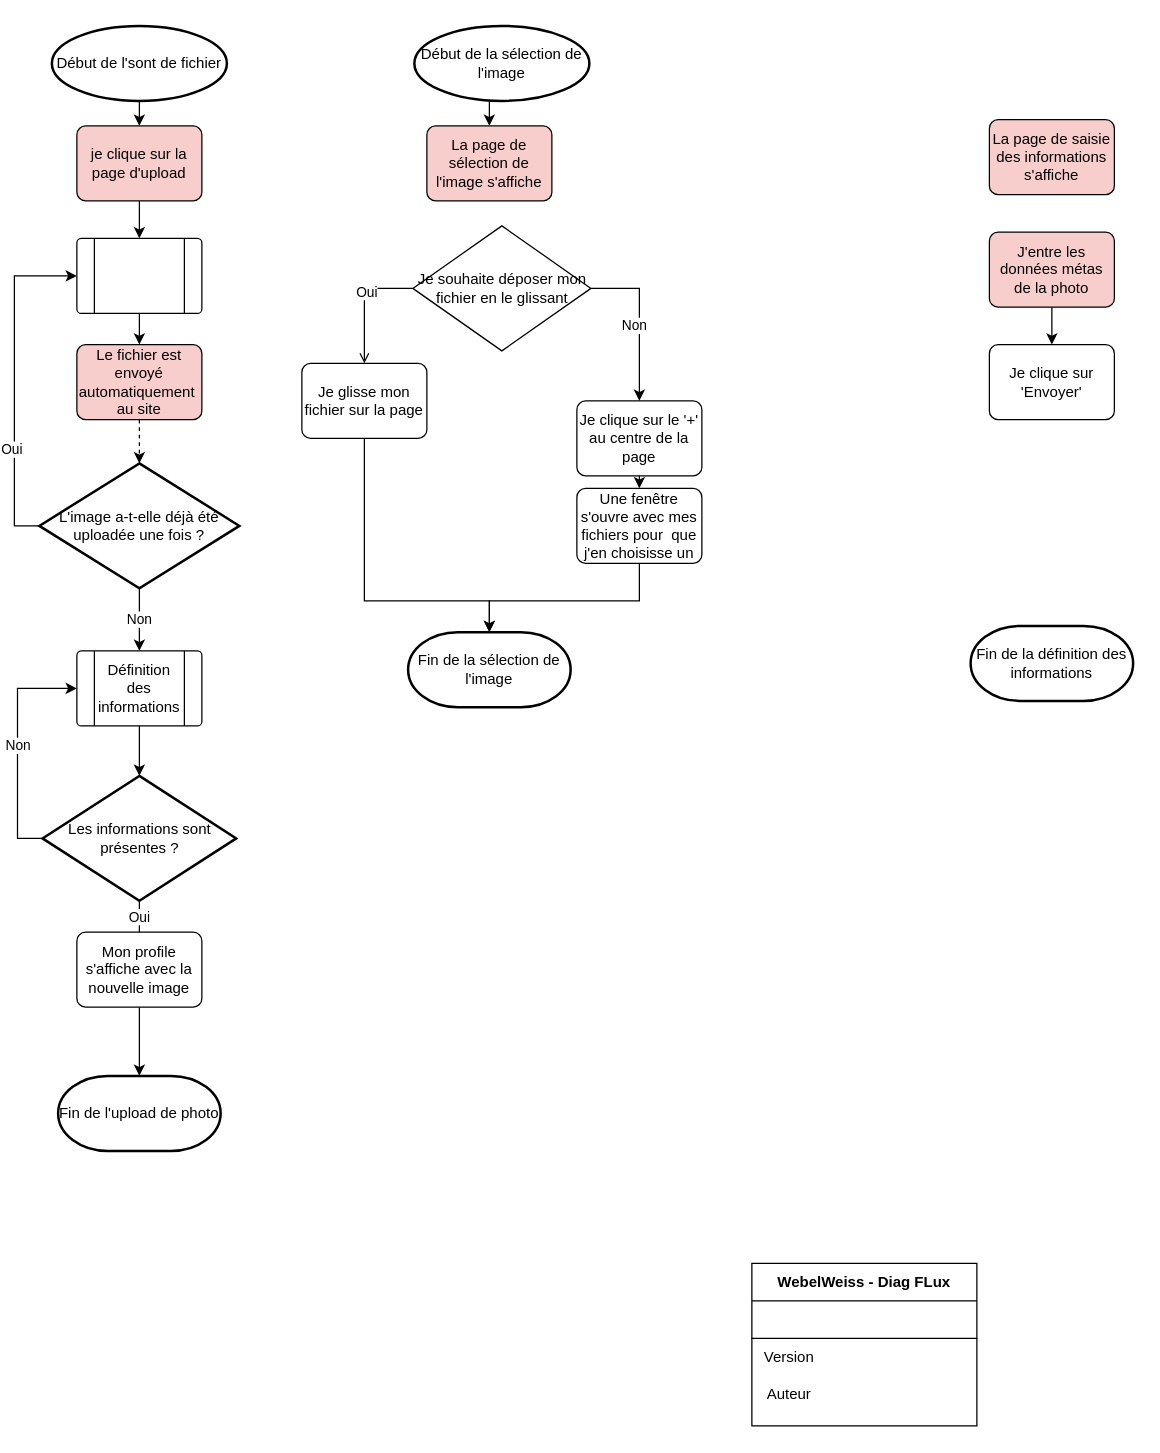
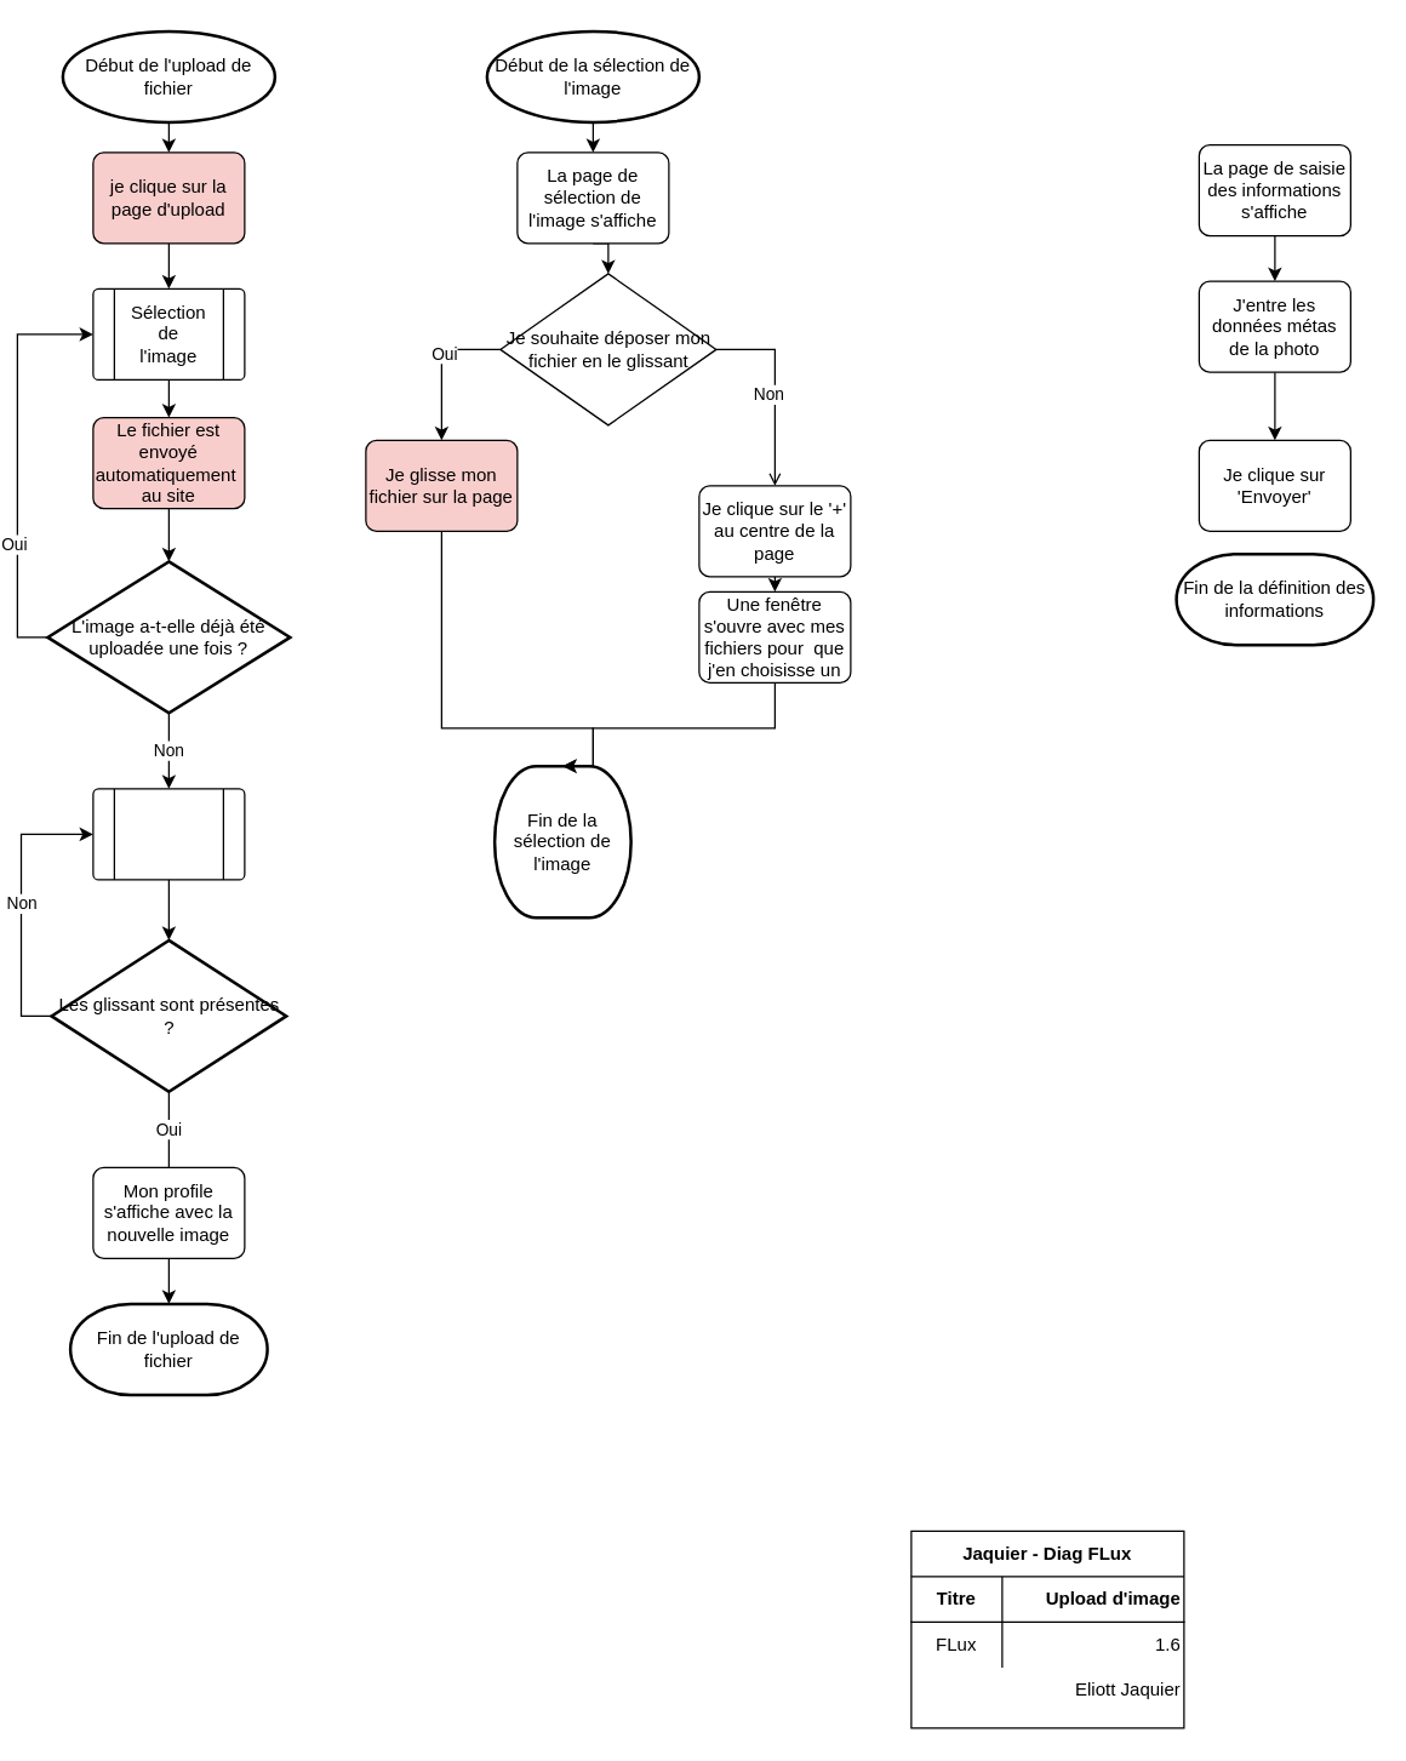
  <mxCell id="0" />
  <mxCell id="1" parent="0" />
  <mxCell id="2" style="edgeStyle=orthogonalEdgeStyle;rounded=0;orthogonalLoop=1;jettySize=auto;html=1;exitX=0.5;exitY=1;exitDx=0;exitDy=0;exitPerimeter=0;entryX=0.5;entryY=0;entryDx=0;entryDy=0;" parent="1" source="3" target="14" edge="1"><mxGeometry relative="1" as="geometry" /></mxCell>
- <mxCell id="3" value="Début de l'sont de fichier" style="strokeWidth=2;html=1;shape=mxgraph.flowchart.start_1;whiteSpace=wrap;" parent="1" vertex="1"><mxGeometry x="30" y="20" width="140" height="60" as="geometry" /></mxCell>
- <mxCell id="4" value="Fin de l'upload de photo" style="strokeWidth=2;html=1;shape=mxgraph.flowchart.terminator;whiteSpace=wrap;" parent="1" vertex="1"><mxGeometry x="35" y="860" width="130" height="60" as="geometry" /></mxCell>
+ <mxCell id="3" value="Début de l'upload de fichier" style="strokeWidth=2;html=1;shape=mxgraph.flowchart.start_1;whiteSpace=wrap;" parent="1" vertex="1"><mxGeometry x="30" y="20" width="140" height="60" as="geometry" /></mxCell>
+ <mxCell id="4" value="Fin de l'upload de fichier" style="strokeWidth=2;html=1;shape=mxgraph.flowchart.terminator;whiteSpace=wrap;" parent="1" vertex="1"><mxGeometry x="35" y="860" width="130" height="60" as="geometry" /></mxCell>
  <mxCell id="5" value="" style="group" parent="1" vertex="1" connectable="0"><mxGeometry x="50" y="190" width="100" height="60" as="geometry" /></mxCell>
  <mxCell id="6" value="" style="verticalLabelPosition=bottom;verticalAlign=top;html=1;shape=process;whiteSpace=wrap;rounded=1;size=0.14;arcSize=6;align=center;" parent="5" vertex="1"><mxGeometry width="100" height="60" as="geometry" /></mxCell>
+ <mxCell id="7" value="Sélection de l'image" style="text;html=1;strokeColor=none;fillColor=none;align=center;verticalAlign=middle;whiteSpace=wrap;rounded=0;" parent="5" vertex="1"><mxGeometry x="30" y="20" width="40" height="20" as="geometry" /></mxCell>
  <mxCell id="8" style="edgeStyle=orthogonalEdgeStyle;rounded=0;orthogonalLoop=1;jettySize=auto;html=1;exitX=0.5;exitY=1;exitDx=0;exitDy=0;exitPerimeter=0;entryX=0.5;entryY=0;entryDx=0;entryDy=0;" parent="1" source="9" target="12" edge="1"><mxGeometry relative="1" as="geometry" /></mxCell>
- <mxCell id="9" value="Début de la sélection de l'image" style="strokeWidth=2;html=1;shape=mxgraph.flowchart.start_1;whiteSpace=wrap;" parent="1" vertex="1"><mxGeometry x="320" y="20" width="140" height="60" as="geometry" /></mxCell>
- <mxCell id="10" value="Fin de la sélection de l'image" style="strokeWidth=2;html=1;shape=mxgraph.flowchart.terminator;whiteSpace=wrap;" parent="1" vertex="1"><mxGeometry x="315" y="505" width="130" height="60" as="geometry" /></mxCell>
- <mxCell id="12" value="La page de sélection de l'image s'affiche" style="rounded=1;whiteSpace=wrap;html=1;absoluteArcSize=1;arcSize=14;strokeWidth=1;fillColor=#f8cecc;" parent="1" vertex="1"><mxGeometry x="330" y="100" width="100" height="60" as="geometry" /></mxCell>
+ <mxCell id="9" value="Début de la sélection de l'image" style="strokeWidth=2;html=1;shape=mxgraph.flowchart.start_1;whiteSpace=wrap;" parent="1" vertex="1"><mxGeometry x="310" y="20" width="140" height="60" as="geometry" /></mxCell>
+ <mxCell id="10" value="Fin de la sélection de l'image" style="strokeWidth=2;html=1;shape=mxgraph.flowchart.terminator;whiteSpace=wrap;" parent="1" vertex="1"><mxGeometry x="315" y="505" width="90" height="100" as="geometry" /></mxCell>
+ <mxCell id="11" style="edgeStyle=orthogonalEdgeStyle;rounded=0;orthogonalLoop=1;jettySize=auto;html=1;exitX=0.5;exitY=1;exitDx=0;exitDy=0;entryX=0.5;entryY=0;entryDx=0;entryDy=0;" edge="1" parent="1" source="12" target="48"><mxGeometry relative="1" as="geometry" /></mxCell>
+ <mxCell id="12" value="La page de sélection de l'image s'affiche" style="rounded=1;whiteSpace=wrap;html=1;absoluteArcSize=1;arcSize=14;strokeWidth=1;" parent="1" vertex="1"><mxGeometry x="330" y="100" width="100" height="60" as="geometry" /></mxCell>
  <mxCell id="13" style="edgeStyle=orthogonalEdgeStyle;rounded=0;orthogonalLoop=1;jettySize=auto;html=1;exitX=0.5;exitY=1;exitDx=0;exitDy=0;entryX=0.5;entryY=0;entryDx=0;entryDy=0;" parent="1" source="14" target="6" edge="1"><mxGeometry relative="1" as="geometry" /></mxCell>
  <mxCell id="14" value="je clique sur la page d'upload" style="rounded=1;whiteSpace=wrap;html=1;absoluteArcSize=1;arcSize=14;strokeWidth=1;fillColor=#f8cecc;" parent="1" vertex="1"><mxGeometry x="50" y="100" width="100" height="60" as="geometry" /></mxCell>
  <mxCell id="15" style="edgeStyle=orthogonalEdgeStyle;rounded=0;orthogonalLoop=1;jettySize=auto;html=1;exitX=0;exitY=0.5;exitDx=0;exitDy=0;exitPerimeter=0;entryX=0;entryY=0.5;entryDx=0;entryDy=0;" parent="1" source="18" target="6" edge="1"><mxGeometry relative="1" as="geometry" /></mxCell>
  <mxCell id="16" value="Oui" style="edgeLabel;html=1;align=center;verticalAlign=middle;resizable=0;points=[];" parent="15" vertex="1" connectable="0"><mxGeometry x="-0.392" y="3" relative="1" as="geometry"><mxPoint as="offset" /></mxGeometry></mxCell>
  <mxCell id="17" value="Non" style="edgeStyle=orthogonalEdgeStyle;rounded=0;orthogonalLoop=1;jettySize=auto;html=1;exitX=0.5;exitY=1;exitDx=0;exitDy=0;exitPerimeter=0;entryX=0.5;entryY=0;entryDx=0;entryDy=0;" parent="1" source="18" target="20" edge="1"><mxGeometry relative="1" as="geometry" /></mxCell>
  <mxCell id="18" value="L'image a-t-elle déjà été uploadée une fois ?" style="strokeWidth=2;html=1;shape=mxgraph.flowchart.decision;whiteSpace=wrap;" parent="1" vertex="1"><mxGeometry x="20" y="370" width="160" height="100" as="geometry" /></mxCell>
  <mxCell id="19" value="" style="group" parent="1" vertex="1" connectable="0"><mxGeometry x="50" y="520" width="100" height="60" as="geometry" /></mxCell>
  <mxCell id="20" value="" style="verticalLabelPosition=bottom;verticalAlign=top;html=1;shape=process;whiteSpace=wrap;rounded=1;size=0.14;arcSize=6;align=center;" parent="19" vertex="1"><mxGeometry width="100" height="60" as="geometry" /></mxCell>
- <mxCell id="21" value="Définition des informations" style="text;html=1;strokeColor=none;fillColor=none;align=center;verticalAlign=middle;whiteSpace=wrap;rounded=0;" parent="19" vertex="1"><mxGeometry x="30" y="20" width="40" height="20" as="geometry" /></mxCell>
  <mxCell id="22" style="edgeStyle=orthogonalEdgeStyle;rounded=0;orthogonalLoop=1;jettySize=auto;html=1;exitX=0.5;exitY=1;exitDx=0;exitDy=0;entryX=0.5;entryY=0;entryDx=0;entryDy=0;" parent="1" source="23" target="27" edge="1"><mxGeometry relative="1" as="geometry" /></mxCell>
- <mxCell id="23" value="J'entre les données métas de la photo" style="rounded=1;whiteSpace=wrap;html=1;absoluteArcSize=1;arcSize=14;strokeWidth=1;fillColor=#f8cecc;" parent="1" vertex="1"><mxGeometry x="780" y="185" width="100" height="60" as="geometry" /></mxCell>
- <mxCell id="24" value="Fin de la définition des informations" style="strokeWidth=2;html=1;shape=mxgraph.flowchart.terminator;whiteSpace=wrap;" parent="1" vertex="1"><mxGeometry x="765" y="500" width="130" height="60" as="geometry" /></mxCell>
- <mxCell id="26" value="La page de saisie des informations s'affiche" style="rounded=1;whiteSpace=wrap;html=1;absoluteArcSize=1;arcSize=14;strokeWidth=1;fillColor=#f8cecc;" parent="1" vertex="1"><mxGeometry x="780" y="95" width="100" height="60" as="geometry" /></mxCell>
- <mxCell id="27" value="Je clique sur 'Envoyer'" style="rounded=1;whiteSpace=wrap;html=1;absoluteArcSize=1;arcSize=14;strokeWidth=1;" parent="1" vertex="1"><mxGeometry x="780" y="275" width="100" height="60" as="geometry" /></mxCell>
+ <mxCell id="23" value="J'entre les données métas de la photo" style="rounded=1;whiteSpace=wrap;html=1;absoluteArcSize=1;arcSize=14;strokeWidth=1;" parent="1" vertex="1"><mxGeometry x="780" y="185" width="100" height="60" as="geometry" /></mxCell>
+ <mxCell id="24" value="Fin de la définition des informations" style="strokeWidth=2;html=1;shape=mxgraph.flowchart.terminator;whiteSpace=wrap;" parent="1" vertex="1"><mxGeometry x="765" y="365" width="130" height="60" as="geometry" /></mxCell>
+ <mxCell id="25" style="edgeStyle=orthogonalEdgeStyle;rounded=0;orthogonalLoop=1;jettySize=auto;html=1;exitX=0.5;exitY=1;exitDx=0;exitDy=0;entryX=0.5;entryY=0;entryDx=0;entryDy=0;" parent="1" source="26" target="23" edge="1"><mxGeometry relative="1" as="geometry" /></mxCell>
+ <mxCell id="26" value="La page de saisie des informations s'affiche" style="rounded=1;whiteSpace=wrap;html=1;absoluteArcSize=1;arcSize=14;strokeWidth=1;" parent="1" vertex="1"><mxGeometry x="780" y="95" width="100" height="60" as="geometry" /></mxCell>
+ <mxCell id="27" value="Je clique sur 'Envoyer'" style="rounded=1;whiteSpace=wrap;html=1;absoluteArcSize=1;arcSize=14;strokeWidth=1;" parent="1" vertex="1"><mxGeometry x="780" y="290" width="100" height="60" as="geometry" /></mxCell>
  <mxCell id="28" style="edgeStyle=orthogonalEdgeStyle;rounded=0;orthogonalLoop=1;jettySize=auto;html=1;exitX=0.5;exitY=1;exitDx=0;exitDy=0;" parent="1" source="29" edge="1"><mxGeometry relative="1" as="geometry"><mxPoint x="100" y="860" as="targetPoint" /></mxGeometry></mxCell>
- <mxCell id="29" value="Mon profile s'affiche avec la nouvelle image" style="rounded=1;whiteSpace=wrap;html=1;absoluteArcSize=1;arcSize=14;strokeWidth=1;" parent="1" vertex="1"><mxGeometry x="50" y="745" width="100" height="60" as="geometry" /></mxCell>
+ <mxCell id="29" value="Mon profile s'affiche avec la nouvelle image" style="rounded=1;whiteSpace=wrap;html=1;absoluteArcSize=1;arcSize=14;strokeWidth=1;" parent="1" vertex="1"><mxGeometry x="50" y="770" width="100" height="60" as="geometry" /></mxCell>
  <mxCell id="30" value="Oui" style="edgeStyle=orthogonalEdgeStyle;rounded=0;orthogonalLoop=1;jettySize=auto;html=1;exitX=0.5;exitY=1;exitDx=0;exitDy=0;exitPerimeter=0;entryX=0.5;entryY=0;entryDx=0;entryDy=0;endArrow=none;" parent="1" source="32" target="29" edge="1"><mxGeometry relative="1" as="geometry" /></mxCell>
  <mxCell id="31" value="Non" style="edgeStyle=orthogonalEdgeStyle;rounded=0;orthogonalLoop=1;jettySize=auto;html=1;exitX=0;exitY=0.5;exitDx=0;exitDy=0;exitPerimeter=0;entryX=0;entryY=0.5;entryDx=0;entryDy=0;" parent="1" source="32" target="20" edge="1"><mxGeometry relative="1" as="geometry" /></mxCell>
- <mxCell id="32" value="Les informations sont présentes ?" style="strokeWidth=2;html=1;shape=mxgraph.flowchart.decision;whiteSpace=wrap;" parent="1" vertex="1"><mxGeometry x="22.5" y="620" width="155" height="100" as="geometry" /></mxCell>
+ <mxCell id="32" value="Les glissant sont présentes ?" style="strokeWidth=2;html=1;shape=mxgraph.flowchart.decision;whiteSpace=wrap;" parent="1" vertex="1"><mxGeometry x="22.5" y="620" width="155" height="100" as="geometry" /></mxCell>
  <mxCell id="33" style="edgeStyle=orthogonalEdgeStyle;rounded=0;orthogonalLoop=1;jettySize=auto;html=1;exitX=0.5;exitY=1;exitDx=0;exitDy=0;entryX=0.5;entryY=0;entryDx=0;entryDy=0;entryPerimeter=0;" parent="1" source="20" target="32" edge="1"><mxGeometry relative="1" as="geometry" /></mxCell>
- <mxCell id="34" value="&lt;b&gt;WebelWeiss - Diag FLux&lt;/b&gt;" style="shape=table;html=1;whiteSpace=wrap;startSize=30;container=1;collapsible=0;childLayout=tableLayout;fixedRows=1;rowLines=0;fontStyle=1;align=center;" parent="1" vertex="1"><mxGeometry x="590" y="1010" width="180" height="130" as="geometry" /></mxCell>
+ <mxCell id="34" value="&lt;b&gt;Jaquier - Diag FLux&lt;/b&gt;" style="shape=table;html=1;whiteSpace=wrap;startSize=30;container=1;collapsible=0;childLayout=tableLayout;fixedRows=1;rowLines=0;fontStyle=1;align=center;" parent="1" vertex="1"><mxGeometry x="590" y="1010" width="180" height="130" as="geometry" /></mxCell>
  <mxCell id="35" value="" style="shape=partialRectangle;html=1;whiteSpace=wrap;collapsible=0;dropTarget=0;pointerEvents=0;fillColor=none;top=0;left=0;bottom=1;right=0;points=[[0,0.5],[1,0.5]];portConstraint=eastwest;" parent="34" vertex="1"><mxGeometry y="30" width="180" height="30" as="geometry" /></mxCell>
+ <mxCell id="36" value="&lt;b&gt;Titre&lt;/b&gt;" style="shape=partialRectangle;html=1;whiteSpace=wrap;connectable=0;fillColor=none;top=0;left=0;bottom=0;right=0;overflow=hidden;" parent="35" vertex="1"><mxGeometry width="60" height="30" as="geometry" /></mxCell>
+ <mxCell id="37" value="&lt;b&gt;Upload d'image&lt;/b&gt;" style="shape=partialRectangle;html=1;whiteSpace=wrap;connectable=0;fillColor=none;top=0;left=0;bottom=0;right=0;align=right;spacingLeft=6;overflow=hidden;" parent="35" vertex="1"><mxGeometry x="60" width="120" height="30" as="geometry" /></mxCell>
  <mxCell id="38" value="" style="shape=partialRectangle;html=1;whiteSpace=wrap;collapsible=0;dropTarget=0;pointerEvents=0;fillColor=none;top=0;left=0;bottom=0;right=0;points=[[0,0.5],[1,0.5]];portConstraint=eastwest;" parent="34" vertex="1"><mxGeometry y="60" width="180" height="30" as="geometry" /></mxCell>
- <mxCell id="39" value="Version" style="shape=partialRectangle;html=1;whiteSpace=wrap;connectable=0;fillColor=none;top=0;left=0;bottom=0;right=0;overflow=hidden;" parent="38" vertex="1"><mxGeometry width="60" height="30" as="geometry" /></mxCell>
+ <mxCell id="39" value="FLux" style="shape=partialRectangle;html=1;whiteSpace=wrap;connectable=0;fillColor=none;top=0;left=0;bottom=0;right=0;overflow=hidden;" parent="38" vertex="1"><mxGeometry width="60" height="30" as="geometry" /></mxCell>
+ <mxCell id="40" value="1.6" style="shape=partialRectangle;html=1;whiteSpace=wrap;connectable=0;fillColor=none;top=0;left=0;bottom=0;right=0;align=right;spacingLeft=6;overflow=hidden;" parent="38" vertex="1"><mxGeometry x="60" width="120" height="30" as="geometry" /></mxCell>
  <mxCell id="41" value="" style="shape=partialRectangle;html=1;whiteSpace=wrap;collapsible=0;dropTarget=0;pointerEvents=0;fillColor=none;top=0;left=0;bottom=0;right=0;points=[[0,0.5],[1,0.5]];portConstraint=eastwest;" parent="34" vertex="1"><mxGeometry y="90" width="180" height="30" as="geometry" /></mxCell>
- <mxCell id="42" value="Auteur" style="shape=partialRectangle;html=1;whiteSpace=wrap;connectable=0;fillColor=none;top=0;left=0;bottom=0;right=0;overflow=hidden;" parent="41" vertex="1"><mxGeometry width="60" height="30" as="geometry" /></mxCell>
- <mxCell id="44" style="edgeStyle=orthogonalEdgeStyle;rounded=0;orthogonalLoop=1;jettySize=auto;html=1;exitX=0;exitY=0.5;exitDx=0;exitDy=0;entryX=0.5;entryY=0;entryDx=0;entryDy=0;endArrow=open;" edge="1" parent="1" source="48" target="50"><mxGeometry relative="1" as="geometry" /></mxCell>
+ <mxCell id="43" value="Eliott Jaquier" style="shape=partialRectangle;html=1;whiteSpace=wrap;connectable=0;fillColor=none;top=0;left=0;bottom=0;right=0;align=right;spacingLeft=6;overflow=hidden;" parent="41" vertex="1"><mxGeometry x="60" width="120" height="30" as="geometry" /></mxCell>
+ <mxCell id="44" style="edgeStyle=orthogonalEdgeStyle;rounded=0;orthogonalLoop=1;jettySize=auto;html=1;exitX=0;exitY=0.5;exitDx=0;exitDy=0;entryX=0.5;entryY=0;entryDx=0;entryDy=0;" edge="1" parent="1" source="48" target="50"><mxGeometry relative="1" as="geometry" /></mxCell>
  <mxCell id="45" value="Oui" style="edgeLabel;html=1;align=center;verticalAlign=middle;resizable=0;points=[];" vertex="1" connectable="0" parent="44"><mxGeometry x="-0.244" y="2" relative="1" as="geometry"><mxPoint as="offset" /></mxGeometry></mxCell>
- <mxCell id="46" style="edgeStyle=orthogonalEdgeStyle;rounded=0;orthogonalLoop=1;jettySize=auto;html=1;exitX=1;exitY=0.5;exitDx=0;exitDy=0;entryX=0.5;entryY=0;entryDx=0;entryDy=0;" edge="1" parent="1" source="48" target="52"><mxGeometry relative="1" as="geometry" /></mxCell>
+ <mxCell id="46" style="edgeStyle=orthogonalEdgeStyle;rounded=0;orthogonalLoop=1;jettySize=auto;html=1;exitX=1;exitY=0.5;exitDx=0;exitDy=0;entryX=0.5;entryY=0;entryDx=0;entryDy=0;endArrow=open;" edge="1" parent="1" source="48" target="52"><mxGeometry relative="1" as="geometry" /></mxCell>
  <mxCell id="47" value="Non" style="edgeLabel;html=1;align=center;verticalAlign=middle;resizable=0;points=[];" vertex="1" connectable="0" parent="46"><mxGeometry x="0.058" y="-5" relative="1" as="geometry"><mxPoint as="offset" /></mxGeometry></mxCell>
  <mxCell id="48" value="Je souhaite déposer mon fichier en le glissant" style="rhombus;whiteSpace=wrap;html=1;" vertex="1" parent="1"><mxGeometry x="318.75" y="180" width="142.5" height="100" as="geometry" /></mxCell>
  <mxCell id="49" style="edgeStyle=orthogonalEdgeStyle;rounded=0;orthogonalLoop=1;jettySize=auto;html=1;exitX=0.5;exitY=1;exitDx=0;exitDy=0;entryX=0.5;entryY=0;entryDx=0;entryDy=0;entryPerimeter=0;" edge="1" parent="1" source="50" target="10"><mxGeometry relative="1" as="geometry"><Array as="points"><mxPoint x="280" y="480" /><mxPoint x="380" y="480" /></Array></mxGeometry></mxCell>
- <mxCell id="50" value="Je glisse mon fichier sur la page" style="rounded=1;whiteSpace=wrap;html=1;absoluteArcSize=1;arcSize=14;strokeWidth=1;" vertex="1" parent="1"><mxGeometry x="230" y="290" width="100" height="60" as="geometry" /></mxCell>
+ <mxCell id="50" value="Je glisse mon fichier sur la page" style="rounded=1;whiteSpace=wrap;html=1;absoluteArcSize=1;arcSize=14;strokeWidth=1;fillColor=#f8cecc;" vertex="1" parent="1"><mxGeometry x="230" y="290" width="100" height="60" as="geometry" /></mxCell>
  <mxCell id="51" style="edgeStyle=orthogonalEdgeStyle;rounded=0;orthogonalLoop=1;jettySize=auto;html=1;exitX=0.5;exitY=1;exitDx=0;exitDy=0;entryX=0.5;entryY=0;entryDx=0;entryDy=0;" edge="1" parent="1" source="52" target="54"><mxGeometry relative="1" as="geometry" /></mxCell>
  <mxCell id="52" value="Je clique sur le '+' au centre de la page" style="rounded=1;whiteSpace=wrap;html=1;absoluteArcSize=1;arcSize=14;strokeWidth=1;" vertex="1" parent="1"><mxGeometry x="450" y="320" width="100" height="60" as="geometry" /></mxCell>
  <mxCell id="53" style="edgeStyle=orthogonalEdgeStyle;rounded=0;orthogonalLoop=1;jettySize=auto;html=1;exitX=0.5;exitY=1;exitDx=0;exitDy=0;entryX=0.5;entryY=0;entryDx=0;entryDy=0;entryPerimeter=0;" edge="1" parent="1" source="54" target="10"><mxGeometry relative="1" as="geometry"><Array as="points"><mxPoint x="500" y="480" /><mxPoint x="380" y="480" /></Array></mxGeometry></mxCell>
  <mxCell id="54" value="Une fenêtre s'ouvre avec mes fichiers pour&amp;nbsp; que j'en choisisse un" style="rounded=1;whiteSpace=wrap;html=1;absoluteArcSize=1;arcSize=14;strokeWidth=1;" vertex="1" parent="1"><mxGeometry x="450" y="390" width="100" height="60" as="geometry" /></mxCell>
- <mxCell id="55" style="edgeStyle=orthogonalEdgeStyle;rounded=0;orthogonalLoop=1;jettySize=auto;html=1;exitX=0.5;exitY=1;exitDx=0;exitDy=0;entryX=0.5;entryY=0;entryDx=0;entryDy=0;entryPerimeter=0;dashed=1;" edge="1" parent="1" source="56" target="18"><mxGeometry relative="1" as="geometry" /></mxCell>
+ <mxCell id="55" style="edgeStyle=orthogonalEdgeStyle;rounded=0;orthogonalLoop=1;jettySize=auto;html=1;exitX=0.5;exitY=1;exitDx=0;exitDy=0;entryX=0.5;entryY=0;entryDx=0;entryDy=0;entryPerimeter=0;" edge="1" parent="1" source="56" target="18"><mxGeometry relative="1" as="geometry" /></mxCell>
  <mxCell id="56" value="Le fichier est envoyé automatiquement&amp;nbsp; au site" style="rounded=1;whiteSpace=wrap;html=1;absoluteArcSize=1;arcSize=14;strokeWidth=1;fillColor=#f8cecc;" vertex="1" parent="1"><mxGeometry x="50" y="275" width="100" height="60" as="geometry" /></mxCell>
  <mxCell id="57" style="edgeStyle=orthogonalEdgeStyle;rounded=0;orthogonalLoop=1;jettySize=auto;html=1;exitX=0.5;exitY=1;exitDx=0;exitDy=0;entryX=0.5;entryY=0;entryDx=0;entryDy=0;" edge="1" parent="1" source="6" target="56"><mxGeometry relative="1" as="geometry" /></mxCell>
